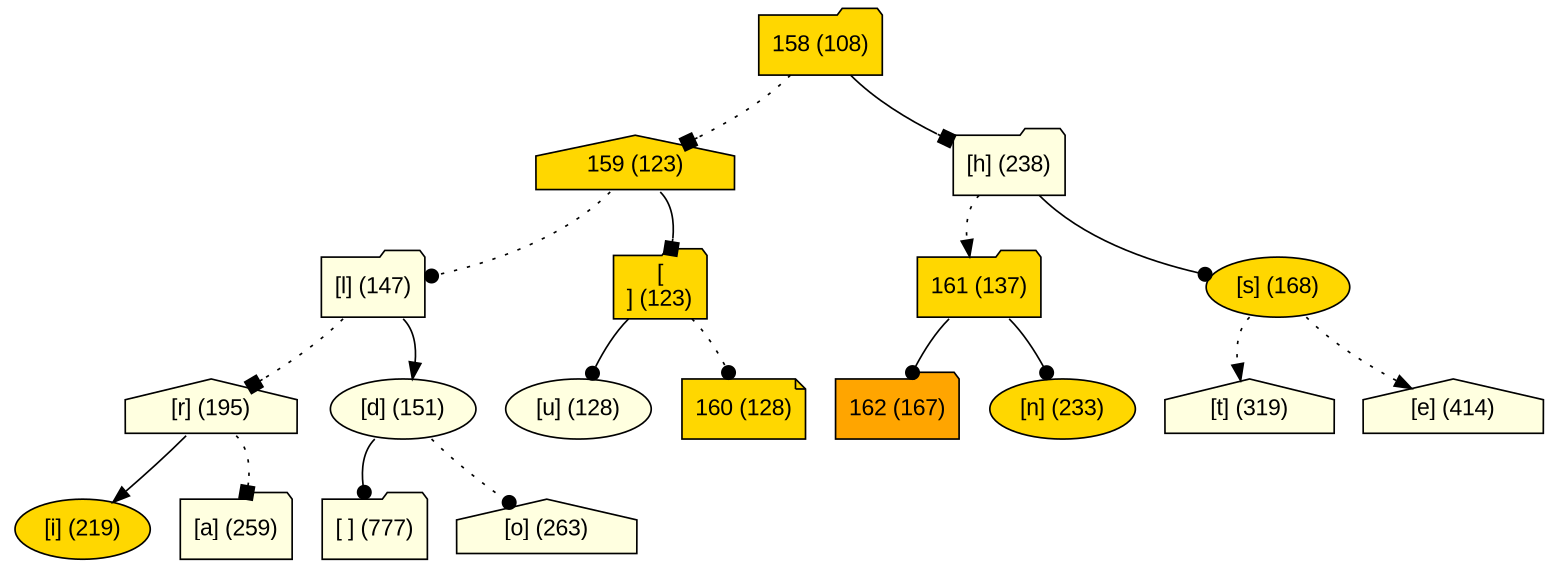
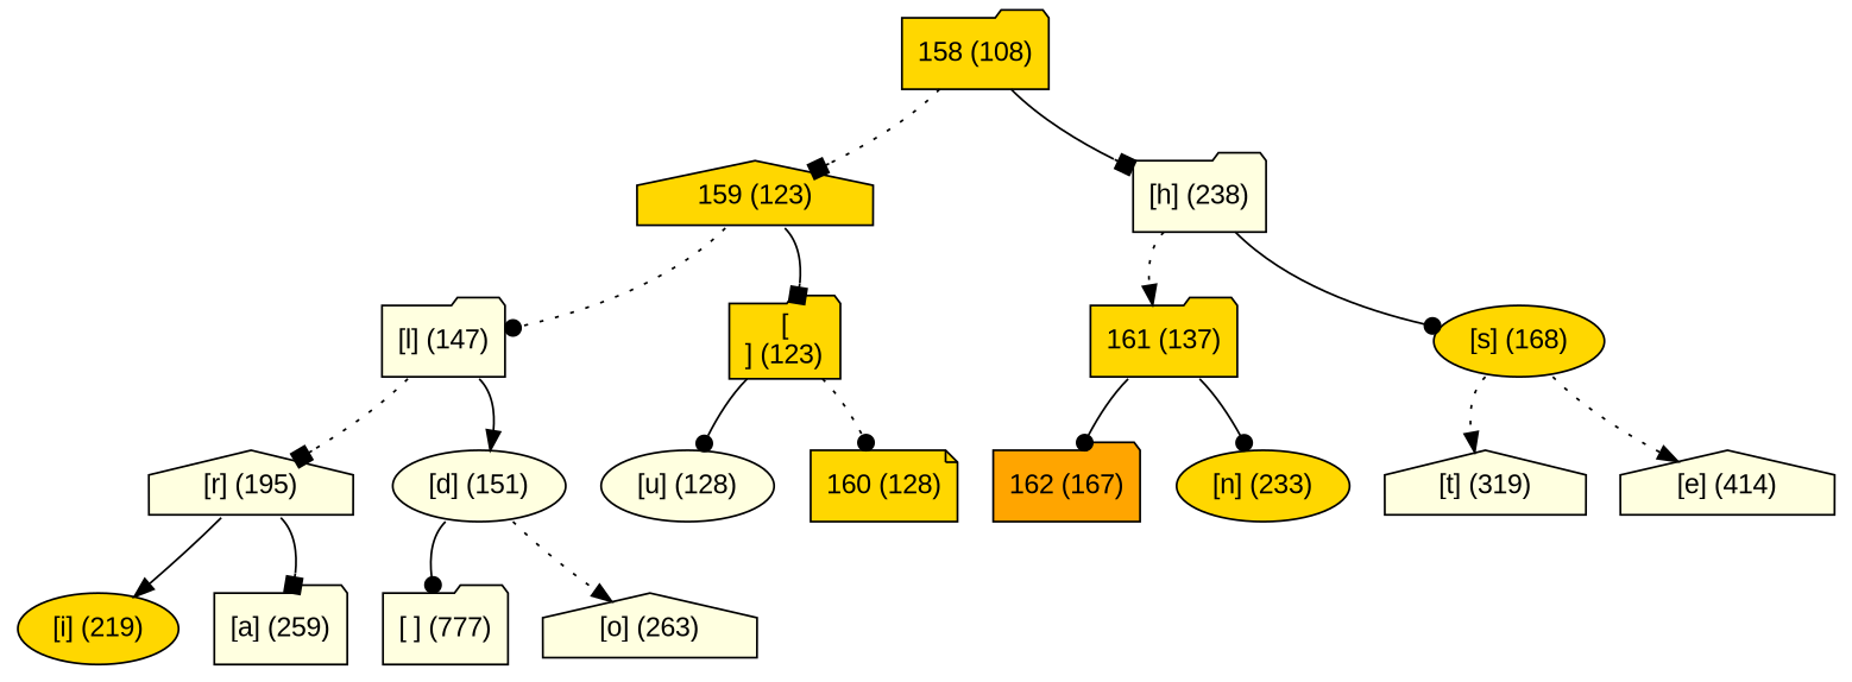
  digraph {
    node [fillcolor=lightyellow fontname=Arial shape=folder style=filled]
    edge [arrowhead=dot style=solid tailport=sw]
    n1 [fillcolor=gold label="158 (108)" width=0.5]
    n2 [fillcolor=gold label="159 (123)" shape=house width=0.5]
    n3 [label="[h] (238)" width=0.5]
    n4 [label="[l] (147)" width=0.5]
    n5 [fillcolor=gold label="[\n] (123)" width=0.5]
    n6 [fillcolor=gold label="161 (137)" width=0.5]
    n7 [fillcolor=gold label="[s] (168)" shape=ellipse width=0.5]
    n8 [label="[r] (195)" shape=house width=0.5]
    n9 [label="[d] (151)" shape=ellipse width=0.5]
    n10 [label="[u] (128)" shape=ellipse width=0.5]
    n11 [fillcolor=gold label="160 (128)" shape=note width=0.5]
    n12 [fillcolor=gold label="[i] (219)" shape=ellipse width=0.5]
    n13 [label="[a] (259)" width=0.5]
    n14 [label="[ ] (777)" width=0.5]
    n15 [label="[o] (263)" shape=house width=0.5]
    n16 [fillcolor=orange label="162 (167)" width=0.5]
    n17 [fillcolor=gold label="[n] (233)" shape=ellipse width=0.5]
    n18 [label="[t] (319)" shape=house width=0.5]
    n19 [label="[e] (414)" shape=house width=0.5]
    n1 -> n2 [arrowhead=box style=dotted]
    n1 -> n3 [arrowhead=box tailport=se]
    n2 -> n4 [style=dotted]
    n2 -> n5 [arrowhead=box tailport=se]
    n3 -> n6 [arrowhead=normal style=dotted]
    n3 -> n7 [tailport=se]
    n4 -> n8 [arrowhead=box style=dotted]
    n4 -> n9 [arrowhead=normal tailport=se]
    n5 -> n10
    n5 -> n11 [style=dotted tailport=se]
    n6 -> n16
    n6 -> n17 [tailport=se]
    n7 -> n18 [arrowhead=normal style=dotted]
    n7 -> n19 [arrowhead=normal style=dotted tailport=se]
    n8 -> n12 [arrowhead=normal]
-   n8 -> n13 [arrowhead=box style=dotted tailport=se]
+   n8 -> n13 [arrowhead=box tailport=se]
    n9 -> n14
-   n9 -> n15 [style=dotted tailport=se]
+   n9 -> n15 [arrowhead=normal style=dotted tailport=se]
  }
